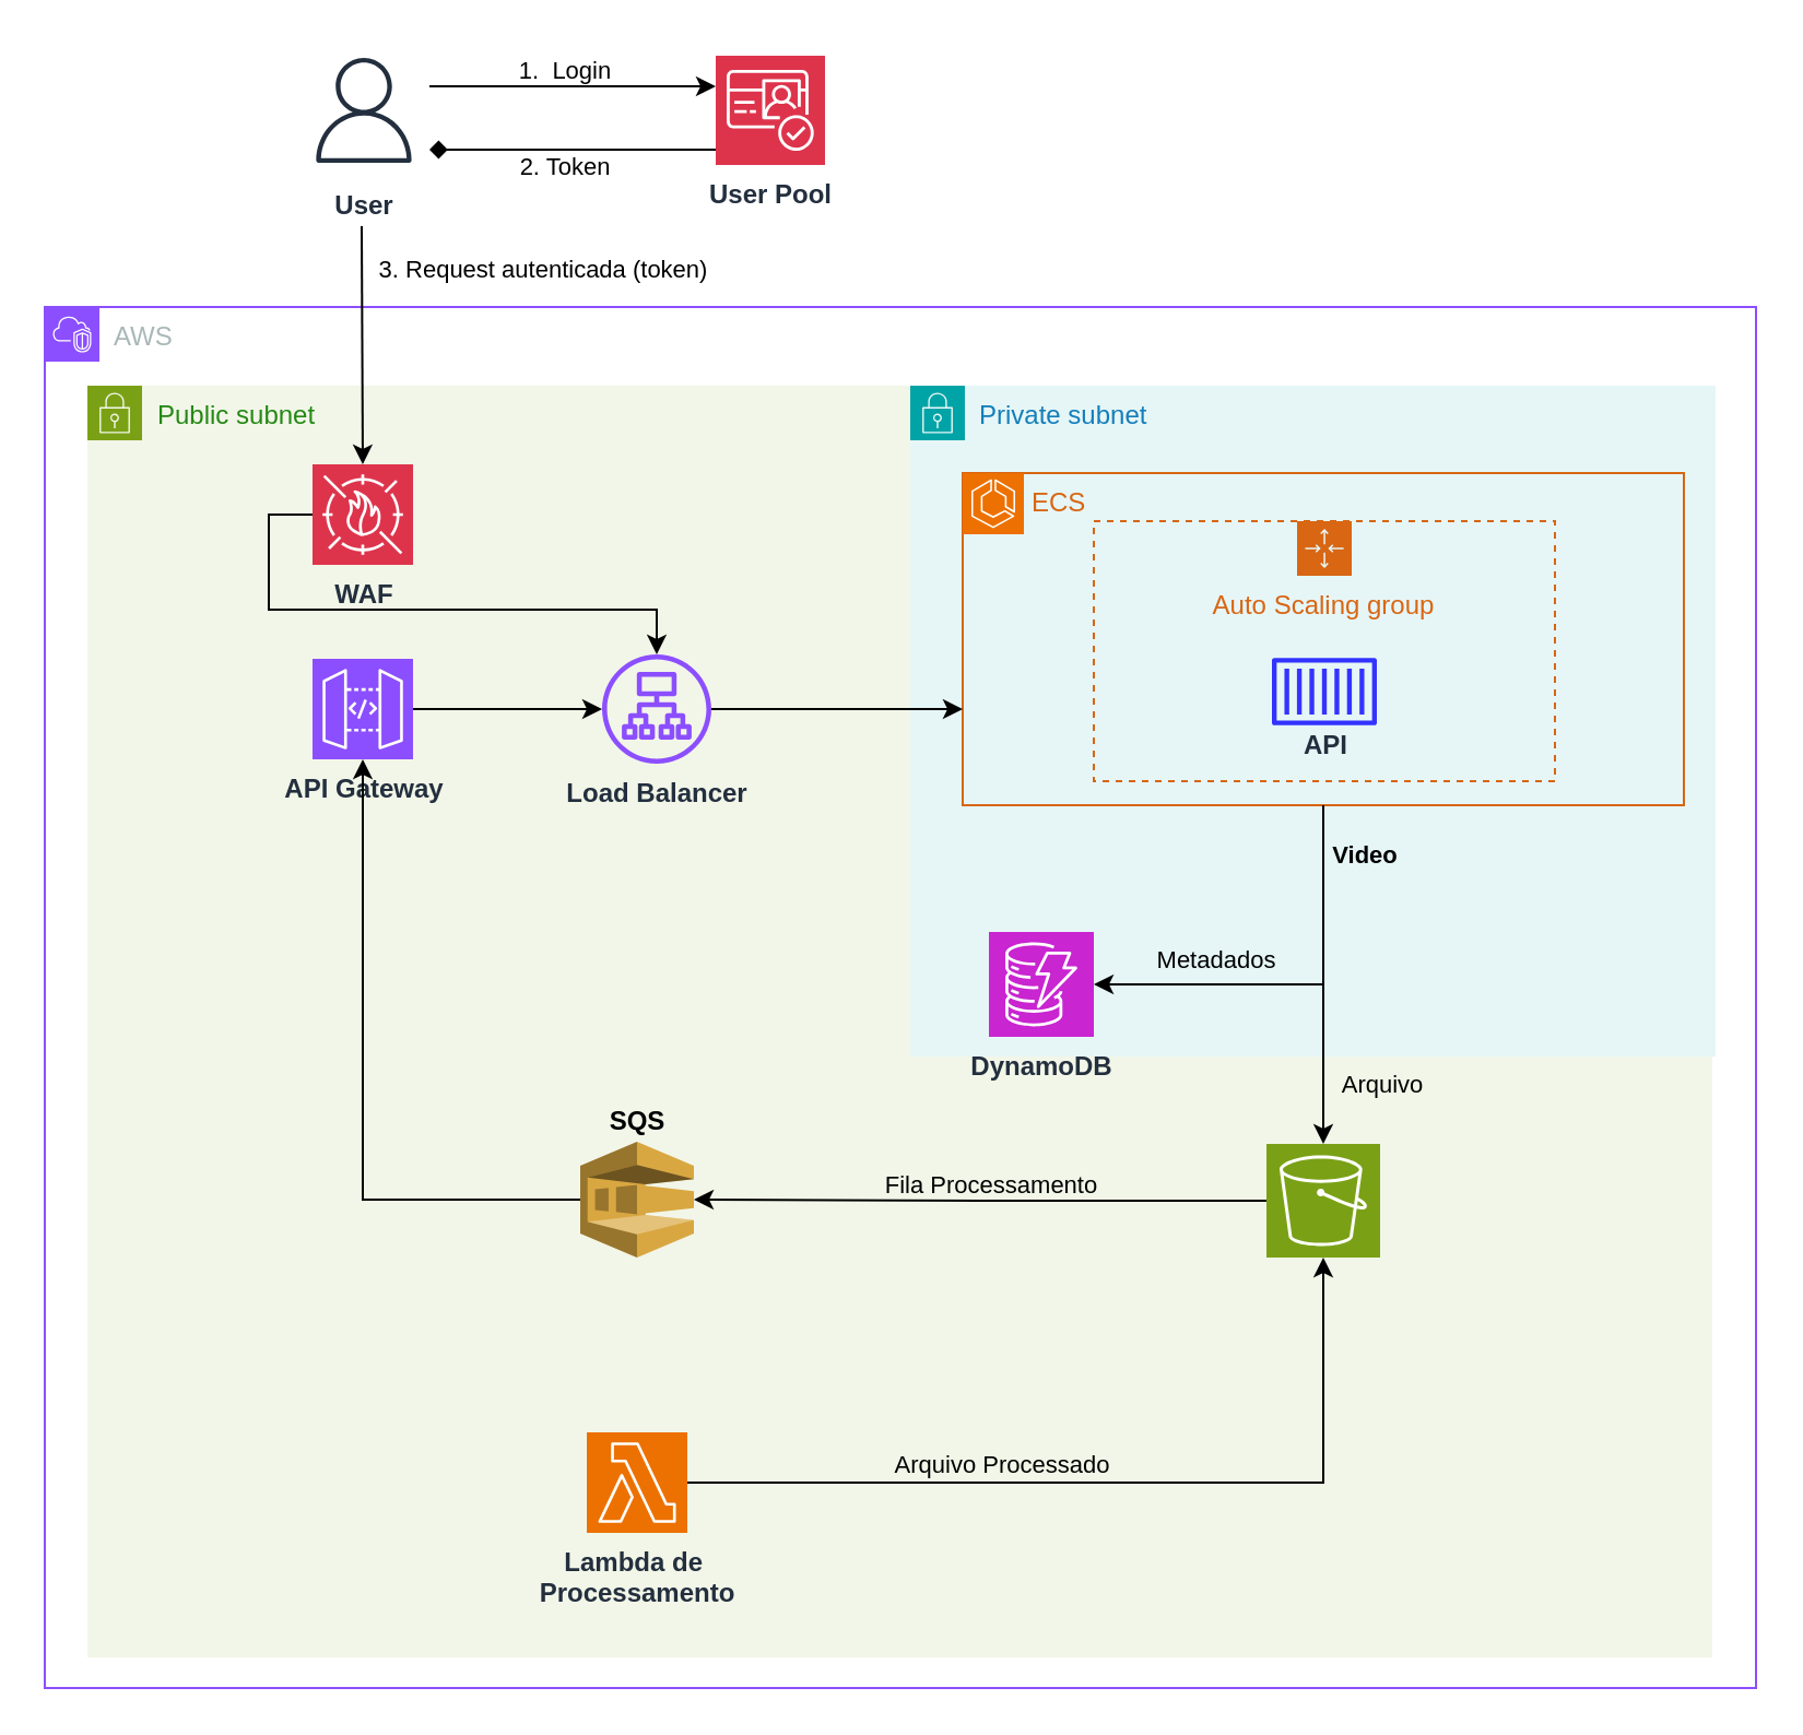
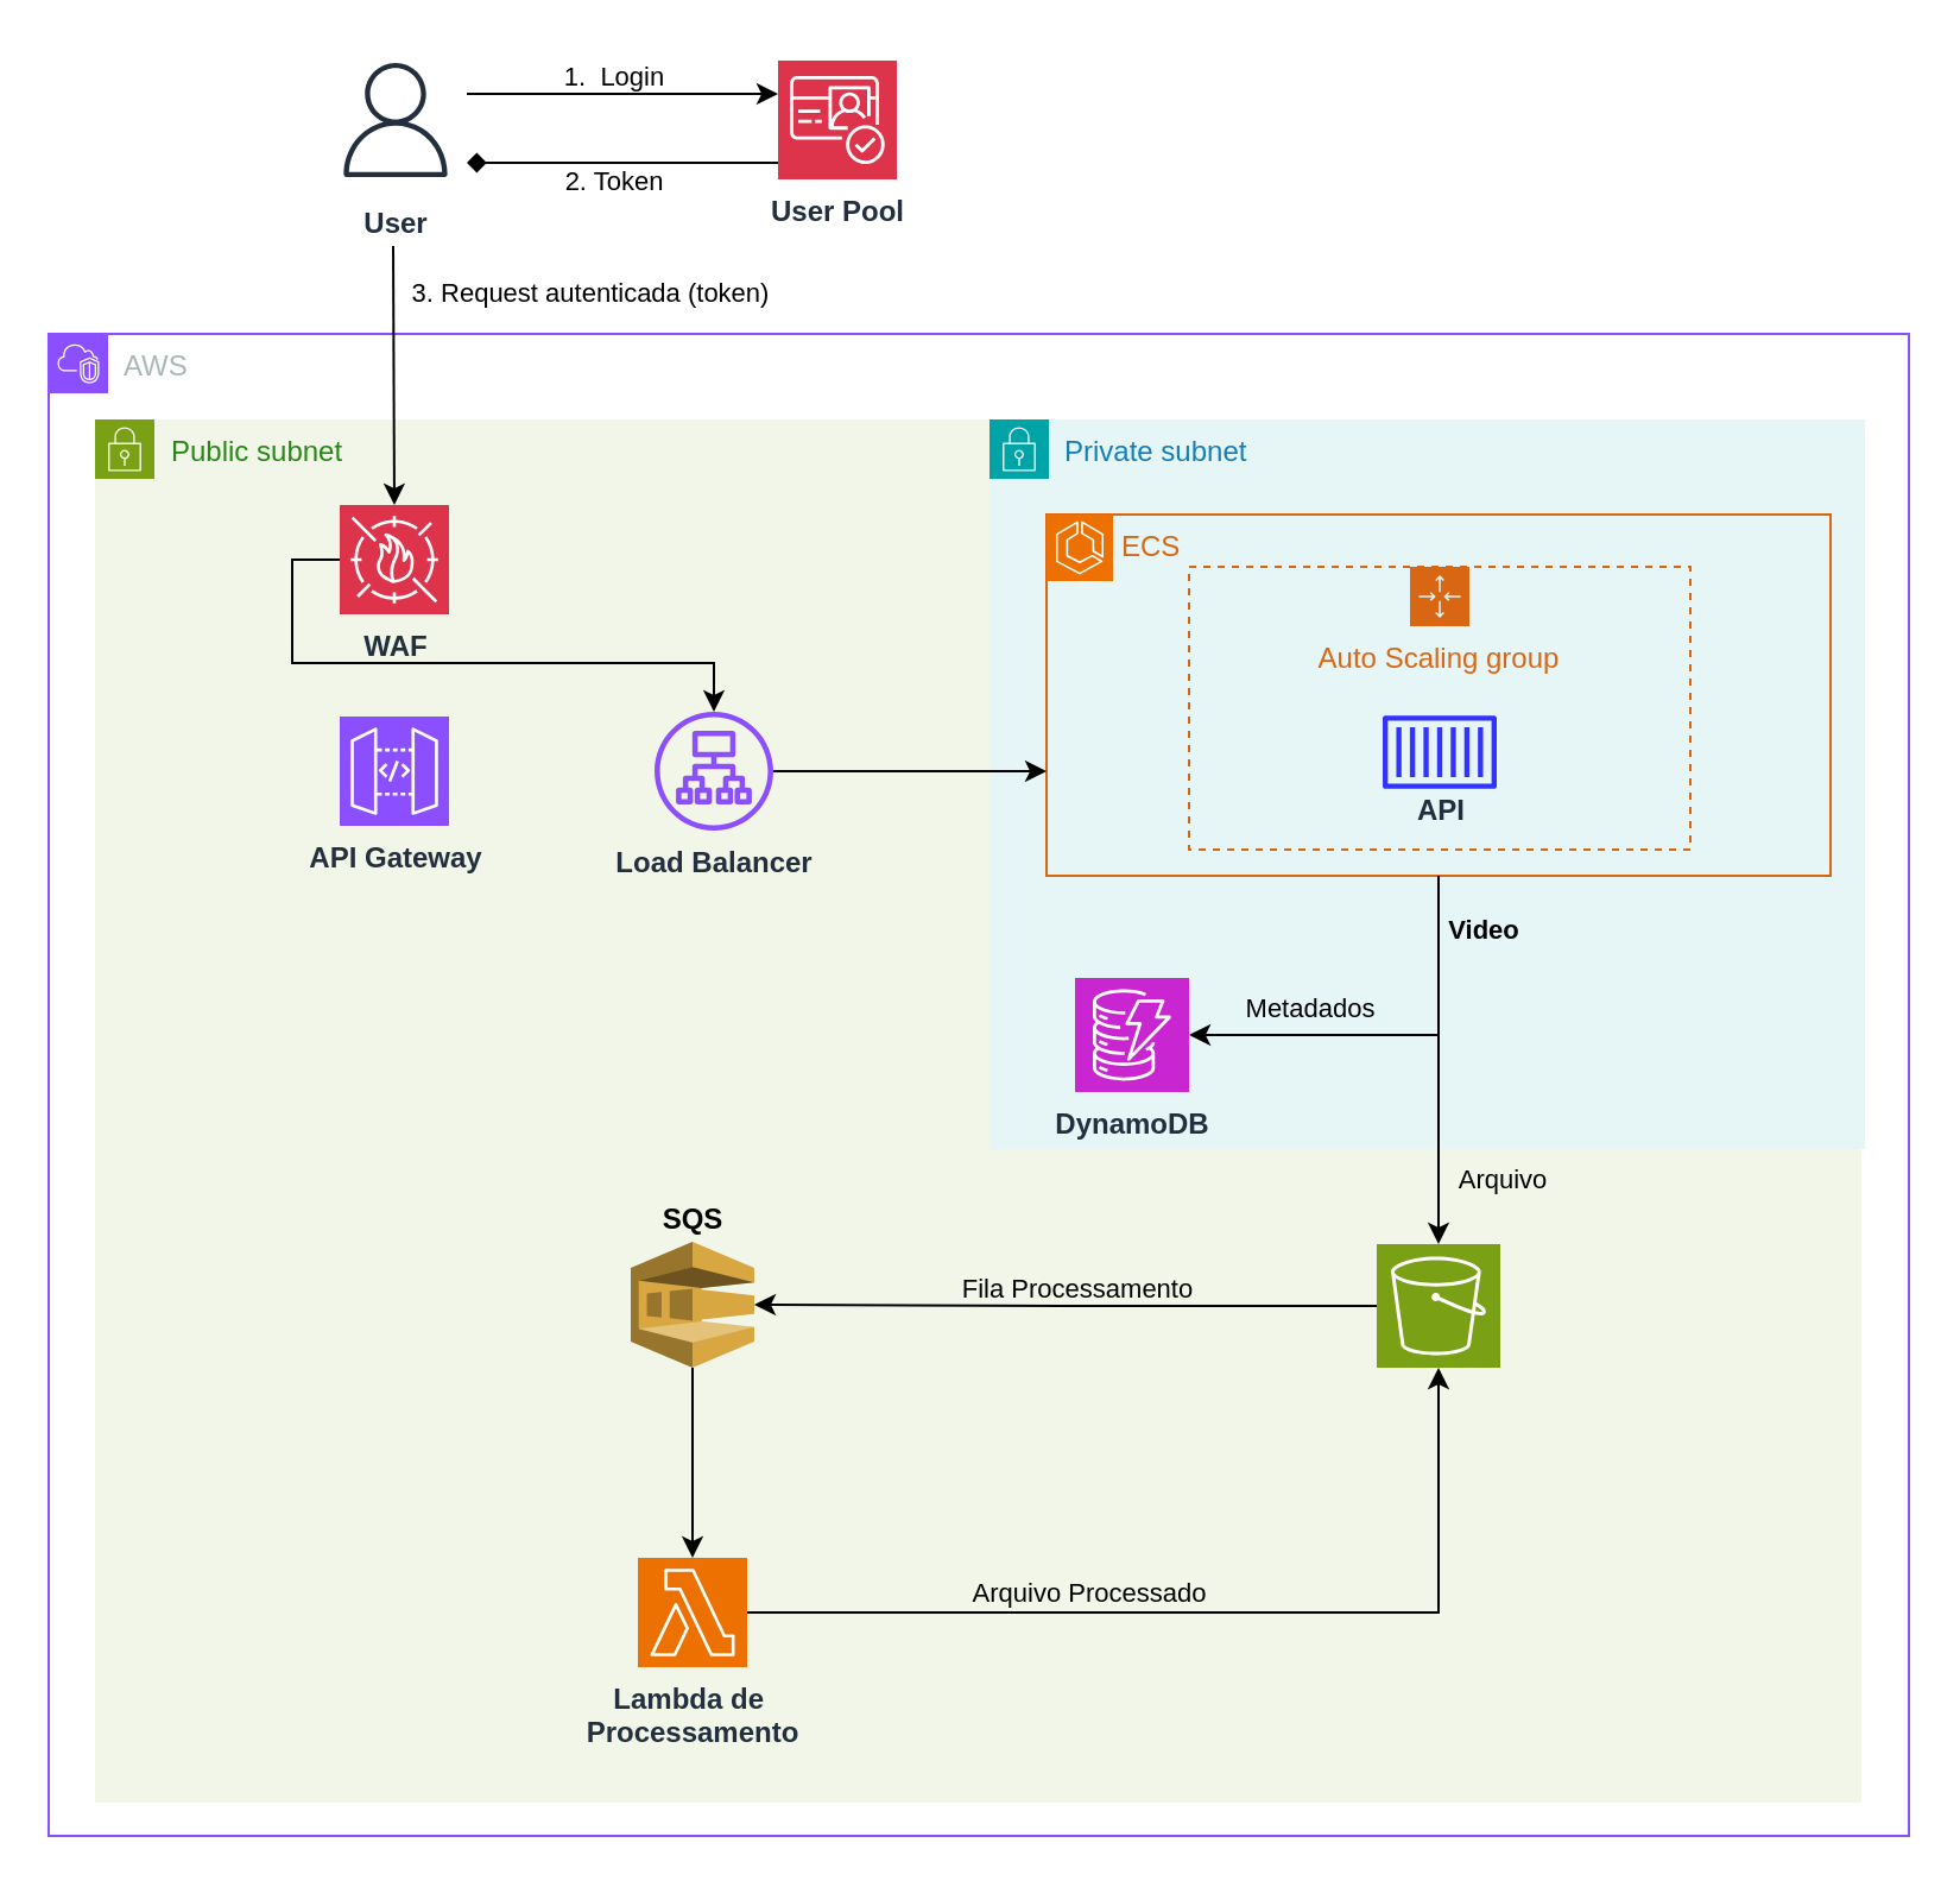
  <mxCell id="0" />
  <mxCell id="1" parent="0" />
  <mxCell id="2" value="AWS" style="points=[[0,0],[0.25,0],[0.5,0],[0.75,0],[1,0],[1,0.25],[1,0.5],[1,0.75],[1,1],[0.75,1],[0.5,1],[0.25,1],[0,1],[0,0.75],[0,0.5],[0,0.25]];outlineConnect=0;gradientColor=none;html=1;whiteSpace=wrap;fontSize=12;fontStyle=0;container=1;pointerEvents=0;collapsible=0;recursiveResize=0;shape=mxgraph.aws4.group;grIcon=mxgraph.aws4.group_vpc2;strokeColor=#8C4FFF;fillColor=none;verticalAlign=top;align=left;spacingLeft=30;fontColor=#AAB7B8;dashed=0;" vertex="1" parent="1"><mxGeometry x="20" y="140" width="783" height="632" as="geometry" /></mxCell>
  <mxCell id="3" value="Public subnet" style="points=[[0,0],[0.25,0],[0.5,0],[0.75,0],[1,0],[1,0.25],[1,0.5],[1,0.75],[1,1],[0.75,1],[0.5,1],[0.25,1],[0,1],[0,0.75],[0,0.5],[0,0.25]];outlineConnect=0;gradientColor=none;html=1;whiteSpace=wrap;fontSize=12;fontStyle=0;container=1;pointerEvents=0;collapsible=0;recursiveResize=0;shape=mxgraph.aws4.group;grIcon=mxgraph.aws4.group_security_group;grStroke=0;strokeColor=#7AA116;fillColor=#F2F6E8;verticalAlign=top;align=left;spacingLeft=30;fontColor=#248814;dashed=0;" vertex="1" parent="2"><mxGeometry x="19.5" y="36" width="743.5" height="582" as="geometry" /></mxCell>
  <mxCell id="4" value="Load Balancer" style="sketch=0;outlineConnect=0;fontColor=#232F3E;gradientColor=none;fillColor=#8C4FFF;strokeColor=none;dashed=0;verticalLabelPosition=bottom;verticalAlign=top;align=center;html=1;fontSize=12;fontStyle=1;aspect=fixed;pointerEvents=1;shape=mxgraph.aws4.application_load_balancer;" vertex="1" parent="3"><mxGeometry x="235.5" y="123" width="50" height="50" as="geometry" /></mxCell>
  <mxCell id="5" value="WAF" style="sketch=0;points=[[0,0,0],[0.25,0,0],[0.5,0,0],[0.75,0,0],[1,0,0],[0,1,0],[0.25,1,0],[0.5,1,0],[0.75,1,0],[1,1,0],[0,0.25,0],[0,0.5,0],[0,0.75,0],[1,0.25,0],[1,0.5,0],[1,0.75,0]];outlineConnect=0;fontColor=#232F3E;fillColor=#DD344C;strokeColor=#ffffff;dashed=0;verticalLabelPosition=bottom;verticalAlign=top;align=center;html=1;fontSize=12;fontStyle=1;aspect=fixed;shape=mxgraph.aws4.resourceIcon;resIcon=mxgraph.aws4.waf;" vertex="1" parent="3"><mxGeometry x="103" y="36" width="46" height="46" as="geometry" /></mxCell>
- <mxCell id="6" style="edgeStyle=orthogonalEdgeStyle;rounded=0;orthogonalLoop=1;jettySize=auto;html=1;" edge="1" parent="3" source="7" target="4"><mxGeometry relative="1" as="geometry" /></mxCell>
  <mxCell id="7" value="API Gateway" style="sketch=0;points=[[0,0,0],[0.25,0,0],[0.5,0,0],[0.75,0,0],[1,0,0],[0,1,0],[0.25,1,0],[0.5,1,0],[0.75,1,0],[1,1,0],[0,0.25,0],[0,0.5,0],[0,0.75,0],[1,0.25,0],[1,0.5,0],[1,0.75,0]];outlineConnect=0;fontColor=#232F3E;fillColor=#8C4FFF;strokeColor=#ffffff;dashed=0;verticalLabelPosition=bottom;verticalAlign=top;align=center;html=1;fontSize=12;fontStyle=1;aspect=fixed;shape=mxgraph.aws4.resourceIcon;resIcon=mxgraph.aws4.api_gateway;" vertex="1" parent="3"><mxGeometry x="103" y="125" width="46" height="46" as="geometry" /></mxCell>
  <mxCell id="8" value="Lambda de&amp;nbsp;&lt;div&gt;Processamento&lt;/div&gt;" style="sketch=0;points=[[0,0,0],[0.25,0,0],[0.5,0,0],[0.75,0,0],[1,0,0],[0,1,0],[0.25,1,0],[0.5,1,0],[0.75,1,0],[1,1,0],[0,0.25,0],[0,0.5,0],[0,0.75,0],[1,0.25,0],[1,0.5,0],[1,0.75,0]];outlineConnect=0;fontColor=#232F3E;fillColor=#ED7100;strokeColor=#ffffff;dashed=0;verticalLabelPosition=bottom;verticalAlign=top;align=center;html=1;fontSize=12;fontStyle=1;aspect=fixed;shape=mxgraph.aws4.resourceIcon;resIcon=mxgraph.aws4.lambda;" vertex="1" parent="3"><mxGeometry x="228.5" y="479" width="46" height="46" as="geometry" /></mxCell>
- <mxCell id="9" value="" style="edgeStyle=orthogonalEdgeStyle;rounded=0;orthogonalLoop=1;jettySize=auto;html=1;" edge="1" parent="3" source="10" target="7"><mxGeometry relative="1" as="geometry" /></mxCell>
+ <mxCell id="9" value="" style="edgeStyle=orthogonalEdgeStyle;rounded=0;orthogonalLoop=1;jettySize=auto;html=1;" edge="1" parent="3" source="10" target="8"><mxGeometry relative="1" as="geometry" /></mxCell>
  <mxCell id="10" value="SQS" style="outlineConnect=0;dashed=0;verticalLabelPosition=top;verticalAlign=bottom;align=center;html=1;shape=mxgraph.aws3.sqs;fillColor=#D9A741;gradientColor=none;fontStyle=1;labelPosition=center;" vertex="1" parent="3"><mxGeometry x="225.5" y="346" width="52" height="53" as="geometry" /></mxCell>
  <mxCell id="11" value="" style="sketch=0;points=[[0,0,0],[0.25,0,0],[0.5,0,0],[0.75,0,0],[1,0,0],[0,1,0],[0.25,1,0],[0.5,1,0],[0.75,1,0],[1,1,0],[0,0.25,0],[0,0.5,0],[0,0.75,0],[1,0.25,0],[1,0.5,0],[1,0.75,0]];outlineConnect=0;fontColor=#232F3E;fillColor=#7AA116;strokeColor=#ffffff;dashed=0;verticalLabelPosition=bottom;verticalAlign=top;align=center;html=1;fontSize=12;fontStyle=0;aspect=fixed;shape=mxgraph.aws4.resourceIcon;resIcon=mxgraph.aws4.s3;" vertex="1" parent="3"><mxGeometry x="539.5" y="347" width="52" height="52" as="geometry" /></mxCell>
  <mxCell id="12" style="edgeStyle=orthogonalEdgeStyle;rounded=0;orthogonalLoop=1;jettySize=auto;html=1;entryX=1;entryY=0.5;entryDx=0;entryDy=0;entryPerimeter=0;" edge="1" parent="3" source="11" target="10"><mxGeometry relative="1" as="geometry" /></mxCell>
  <mxCell id="13" value="Fila Processamento" style="edgeLabel;html=1;align=center;verticalAlign=middle;resizable=0;points=[];labelBackgroundColor=none;" vertex="1" connectable="0" parent="12"><mxGeometry x="0.019" y="1" relative="1" as="geometry"><mxPoint x="7" y="-8" as="offset" /></mxGeometry></mxCell>
  <mxCell id="14" style="edgeStyle=orthogonalEdgeStyle;rounded=0;orthogonalLoop=1;jettySize=auto;html=1;entryX=0.5;entryY=1;entryDx=0;entryDy=0;entryPerimeter=0;" edge="1" parent="3" source="8" target="11"><mxGeometry relative="1" as="geometry" /></mxCell>
  <mxCell id="15" value="Arquivo Processado" style="edgeLabel;html=1;align=center;verticalAlign=middle;resizable=0;points=[];labelBackgroundColor=none;" vertex="1" connectable="0" parent="14"><mxGeometry x="-0.117" y="-1" relative="1" as="geometry"><mxPoint x="-31" y="-10" as="offset" /></mxGeometry></mxCell>
  <mxCell id="16" style="edgeStyle=orthogonalEdgeStyle;rounded=0;orthogonalLoop=1;jettySize=auto;html=1;exitX=0;exitY=0.5;exitDx=0;exitDy=0;exitPerimeter=0;" edge="1" parent="3" source="5" target="4"><mxGeometry relative="1" as="geometry" /></mxCell>
  <mxCell id="17" value="Private subnet" style="points=[[0,0],[0.25,0],[0.5,0],[0.75,0],[1,0],[1,0.25],[1,0.5],[1,0.75],[1,1],[0.75,1],[0.5,1],[0.25,1],[0,1],[0,0.75],[0,0.5],[0,0.25]];outlineConnect=0;gradientColor=none;html=1;whiteSpace=wrap;fontSize=12;fontStyle=0;container=1;pointerEvents=0;collapsible=0;recursiveResize=0;shape=mxgraph.aws4.group;grIcon=mxgraph.aws4.group_security_group;grStroke=0;strokeColor=#00A4A6;fillColor=#E6F6F7;verticalAlign=top;align=left;spacingLeft=30;fontColor=#147EBA;dashed=0;" vertex="1" parent="2"><mxGeometry x="396" y="36" width="368.5" height="307" as="geometry" /></mxCell>
  <mxCell id="18" value="ECS" style="points=[[0,0],[0.25,0],[0.5,0],[0.75,0],[1,0],[1,0.25],[1,0.5],[1,0.75],[1,1],[0.75,1],[0.5,1],[0.25,1],[0,1],[0,0.75],[0,0.5],[0,0.25]];outlineConnect=0;gradientColor=none;html=1;whiteSpace=wrap;fontSize=12;fontStyle=0;container=1;pointerEvents=0;collapsible=0;recursiveResize=0;shape=mxgraph.aws4.group;grIcon=mxgraph.aws4.group_ec2_instance_contents;strokeColor=#D86613;fillColor=none;verticalAlign=top;align=left;spacingLeft=30;fontColor=#D86613;dashed=0;" vertex="1" parent="17"><mxGeometry x="24" y="40" width="330" height="152" as="geometry" /></mxCell>
  <mxCell id="19" value="" style="sketch=0;points=[[0,0,0],[0.25,0,0],[0.5,0,0],[0.75,0,0],[1,0,0],[0,1,0],[0.25,1,0],[0.5,1,0],[0.75,1,0],[1,1,0],[0,0.25,0],[0,0.5,0],[0,0.75,0],[1,0.25,0],[1,0.5,0],[1,0.75,0]];outlineConnect=0;fontColor=#232F3E;fillColor=#ED7100;strokeColor=#ffffff;dashed=0;verticalLabelPosition=bottom;verticalAlign=top;align=center;html=1;fontSize=12;fontStyle=0;aspect=fixed;shape=mxgraph.aws4.resourceIcon;resIcon=mxgraph.aws4.ecs;" vertex="1" parent="18"><mxGeometry width="28" height="28" as="geometry" /></mxCell>
  <mxCell id="20" value="Auto Scaling group" style="points=[[0,0],[0.25,0],[0.5,0],[0.75,0],[1,0],[1,0.25],[1,0.5],[1,0.75],[1,1],[0.75,1],[0.5,1],[0.25,1],[0,1],[0,0.75],[0,0.5],[0,0.25]];outlineConnect=0;gradientColor=none;html=1;whiteSpace=wrap;fontSize=12;fontStyle=0;container=1;pointerEvents=0;collapsible=0;recursiveResize=0;shape=mxgraph.aws4.groupCenter;grIcon=mxgraph.aws4.group_auto_scaling_group;grStroke=1;strokeColor=#D86613;fillColor=none;verticalAlign=top;align=center;fontColor=#D86613;dashed=1;spacingTop=25;" vertex="1" parent="18"><mxGeometry x="60" y="22" width="211" height="119" as="geometry" /></mxCell>
  <mxCell id="21" value="API" style="sketch=0;outlineConnect=0;fontColor=#232F3E;gradientColor=none;fillColor=#3333FF;strokeColor=none;dashed=0;verticalLabelPosition=bottom;verticalAlign=top;align=center;html=1;fontSize=12;fontStyle=1;aspect=fixed;pointerEvents=1;shape=mxgraph.aws4.container_1;spacing=-3;" vertex="1" parent="20"><mxGeometry x="81.5" y="62.5" width="48" height="31" as="geometry" /></mxCell>
- <mxCell id="22" value="DynamoDB" style="sketch=0;points=[[0,0,0],[0.25,0,0],[0.5,0,0],[0.75,0,0],[1,0,0],[0,1,0],[0.25,1,0],[0.5,1,0],[0.75,1,0],[1,1,0],[0,0.25,0],[0,0.5,0],[0,0.75,0],[1,0.25,0],[1,0.5,0],[1,0.75,0]];outlineConnect=0;fontColor=#232F3E;fillColor=#C925D1;strokeColor=#ffffff;dashed=0;verticalLabelPosition=bottom;verticalAlign=top;align=center;html=1;fontSize=12;fontStyle=1;aspect=fixed;shape=mxgraph.aws4.resourceIcon;resIcon=mxgraph.aws4.dynamodb;" vertex="1" parent="17"><mxGeometry x="36" y="250" width="48" height="48" as="geometry" /></mxCell>
+ <mxCell id="22" value="DynamoDB" style="sketch=0;points=[[0,0,0],[0.25,0,0],[0.5,0,0],[0.75,0,0],[1,0,0],[0,1,0],[0.25,1,0],[0.5,1,0],[0.75,1,0],[1,1,0],[0,0.25,0],[0,0.5,0],[0,0.75,0],[1,0.25,0],[1,0.5,0],[1,0.75,0]];outlineConnect=0;fontColor=#232F3E;fillColor=#C925D1;strokeColor=#ffffff;dashed=0;verticalLabelPosition=bottom;verticalAlign=top;align=center;html=1;fontSize=12;fontStyle=1;aspect=fixed;shape=mxgraph.aws4.resourceIcon;resIcon=mxgraph.aws4.dynamodb;" vertex="1" parent="17"><mxGeometry x="36" y="235" width="48" height="48" as="geometry" /></mxCell>
  <mxCell id="23" style="edgeStyle=orthogonalEdgeStyle;rounded=0;orthogonalLoop=1;jettySize=auto;html=1;entryX=1;entryY=0.5;entryDx=0;entryDy=0;entryPerimeter=0;" edge="1" parent="17" source="18" target="22"><mxGeometry relative="1" as="geometry" /></mxCell>
  <mxCell id="24" value="Metadados" style="edgeLabel;html=1;align=center;verticalAlign=middle;resizable=0;points=[];labelBackgroundColor=none;" vertex="1" connectable="0" parent="23"><mxGeometry x="0.381" y="2" relative="1" as="geometry"><mxPoint x="-3" y="-14" as="offset" /></mxGeometry></mxCell>
  <mxCell id="25" style="edgeStyle=orthogonalEdgeStyle;rounded=0;orthogonalLoop=1;jettySize=auto;html=1;entryX=0.5;entryY=0;entryDx=0;entryDy=0;entryPerimeter=0;" edge="1" parent="2" source="18" target="11"><mxGeometry relative="1" as="geometry"><Array as="points"><mxPoint x="585" y="338" /><mxPoint x="585" y="338" /></Array></mxGeometry></mxCell>
  <mxCell id="26" value="Video" style="edgeLabel;html=1;align=center;verticalAlign=middle;resizable=0;points=[];labelBackgroundColor=none;fontStyle=1" vertex="1" connectable="0" parent="25"><mxGeometry x="-0.777" y="3" relative="1" as="geometry"><mxPoint x="15" y="5" as="offset" /></mxGeometry></mxCell>
  <mxCell id="27" value="Arquivo" style="edgeLabel;html=1;align=center;verticalAlign=middle;resizable=0;points=[];labelBackgroundColor=none;fontStyle=0;fontColor=default;" vertex="1" connectable="0" parent="25"><mxGeometry x="0.613" y="1" relative="1" as="geometry"><mxPoint x="25" y="2" as="offset" /></mxGeometry></mxCell>
  <mxCell id="28" style="edgeStyle=orthogonalEdgeStyle;rounded=0;orthogonalLoop=1;jettySize=auto;html=1;" edge="1" parent="2" source="4" target="18"><mxGeometry relative="1" as="geometry"><Array as="points"><mxPoint x="385" y="184" /><mxPoint x="385" y="184" /></Array></mxGeometry></mxCell>
  <mxCell id="29" style="edgeStyle=orthogonalEdgeStyle;rounded=0;orthogonalLoop=1;jettySize=auto;html=1;endArrow=diamond;" edge="1" parent="1" source="31" target="32"><mxGeometry relative="1" as="geometry"><Array as="points"><mxPoint x="260" y="68" /><mxPoint x="260" y="68" /></Array></mxGeometry></mxCell>
  <mxCell id="30" value="2. Token" style="edgeLabel;html=1;align=center;verticalAlign=middle;resizable=0;points=[];labelBackgroundColor=none;" vertex="1" connectable="0" parent="29"><mxGeometry x="-0.008" y="-2" relative="1" as="geometry"><mxPoint x="-5" y="9" as="offset" /></mxGeometry></mxCell>
  <mxCell id="31" value="User Pool" style="sketch=0;points=[[0,0,0],[0.25,0,0],[0.5,0,0],[0.75,0,0],[1,0,0],[0,1,0],[0.25,1,0],[0.5,1,0],[0.75,1,0],[1,1,0],[0,0.25,0],[0,0.5,0],[0,0.75,0],[1,0.25,0],[1,0.5,0],[1,0.75,0]];outlineConnect=0;fontColor=#232F3E;fillColor=#DD344C;strokeColor=#ffffff;dashed=0;verticalLabelPosition=bottom;verticalAlign=top;align=center;html=1;fontSize=12;fontStyle=1;aspect=fixed;shape=mxgraph.aws4.resourceIcon;resIcon=mxgraph.aws4.cognito;" vertex="1" parent="1"><mxGeometry x="327" y="25" width="50" height="50" as="geometry" /></mxCell>
  <mxCell id="32" value="User" style="sketch=0;outlineConnect=0;fontColor=#232F3E;gradientColor=none;strokeColor=#232F3E;fillColor=none;dashed=0;verticalLabelPosition=bottom;verticalAlign=top;align=center;html=1;fontSize=12;fontStyle=1;aspect=fixed;shape=mxgraph.aws4.resourceIcon;resIcon=mxgraph.aws4.user;" vertex="1" parent="1"><mxGeometry x="136" y="20" width="60" height="60" as="geometry" /></mxCell>
  <mxCell id="33" style="edgeStyle=orthogonalEdgeStyle;rounded=0;orthogonalLoop=1;jettySize=auto;html=1;entryX=0;entryY=0.5;entryDx=0;entryDy=0;entryPerimeter=0;" edge="1" parent="1"><mxGeometry relative="1" as="geometry"><mxPoint x="196" y="39" as="sourcePoint" /><mxPoint x="327" y="39" as="targetPoint" /></mxGeometry></mxCell>
  <mxCell id="34" value="1.&amp;nbsp; Login" style="edgeLabel;html=1;align=center;verticalAlign=middle;resizable=0;points=[];labelBackgroundColor=none;" vertex="1" connectable="0" parent="33"><mxGeometry x="-0.145" y="2" relative="1" as="geometry"><mxPoint x="5" y="-6" as="offset" /></mxGeometry></mxCell>
  <mxCell id="35" value="" style="edgeStyle=orthogonalEdgeStyle;rounded=0;orthogonalLoop=1;jettySize=auto;html=1;entryX=0.5;entryY=0;entryDx=0;entryDy=0;entryPerimeter=0;" edge="1" parent="1" target="5"><mxGeometry relative="1" as="geometry"><mxPoint x="165" y="103" as="sourcePoint" /></mxGeometry></mxCell>
  <mxCell id="36" value="3. Request autenticada (token)" style="edgeLabel;html=1;align=center;verticalAlign=middle;resizable=0;points=[];labelBackgroundColor=none;" vertex="1" connectable="0" parent="35"><mxGeometry x="-0.611" y="1" relative="1" as="geometry"><mxPoint x="81" y="-1" as="offset" /></mxGeometry></mxCell>
